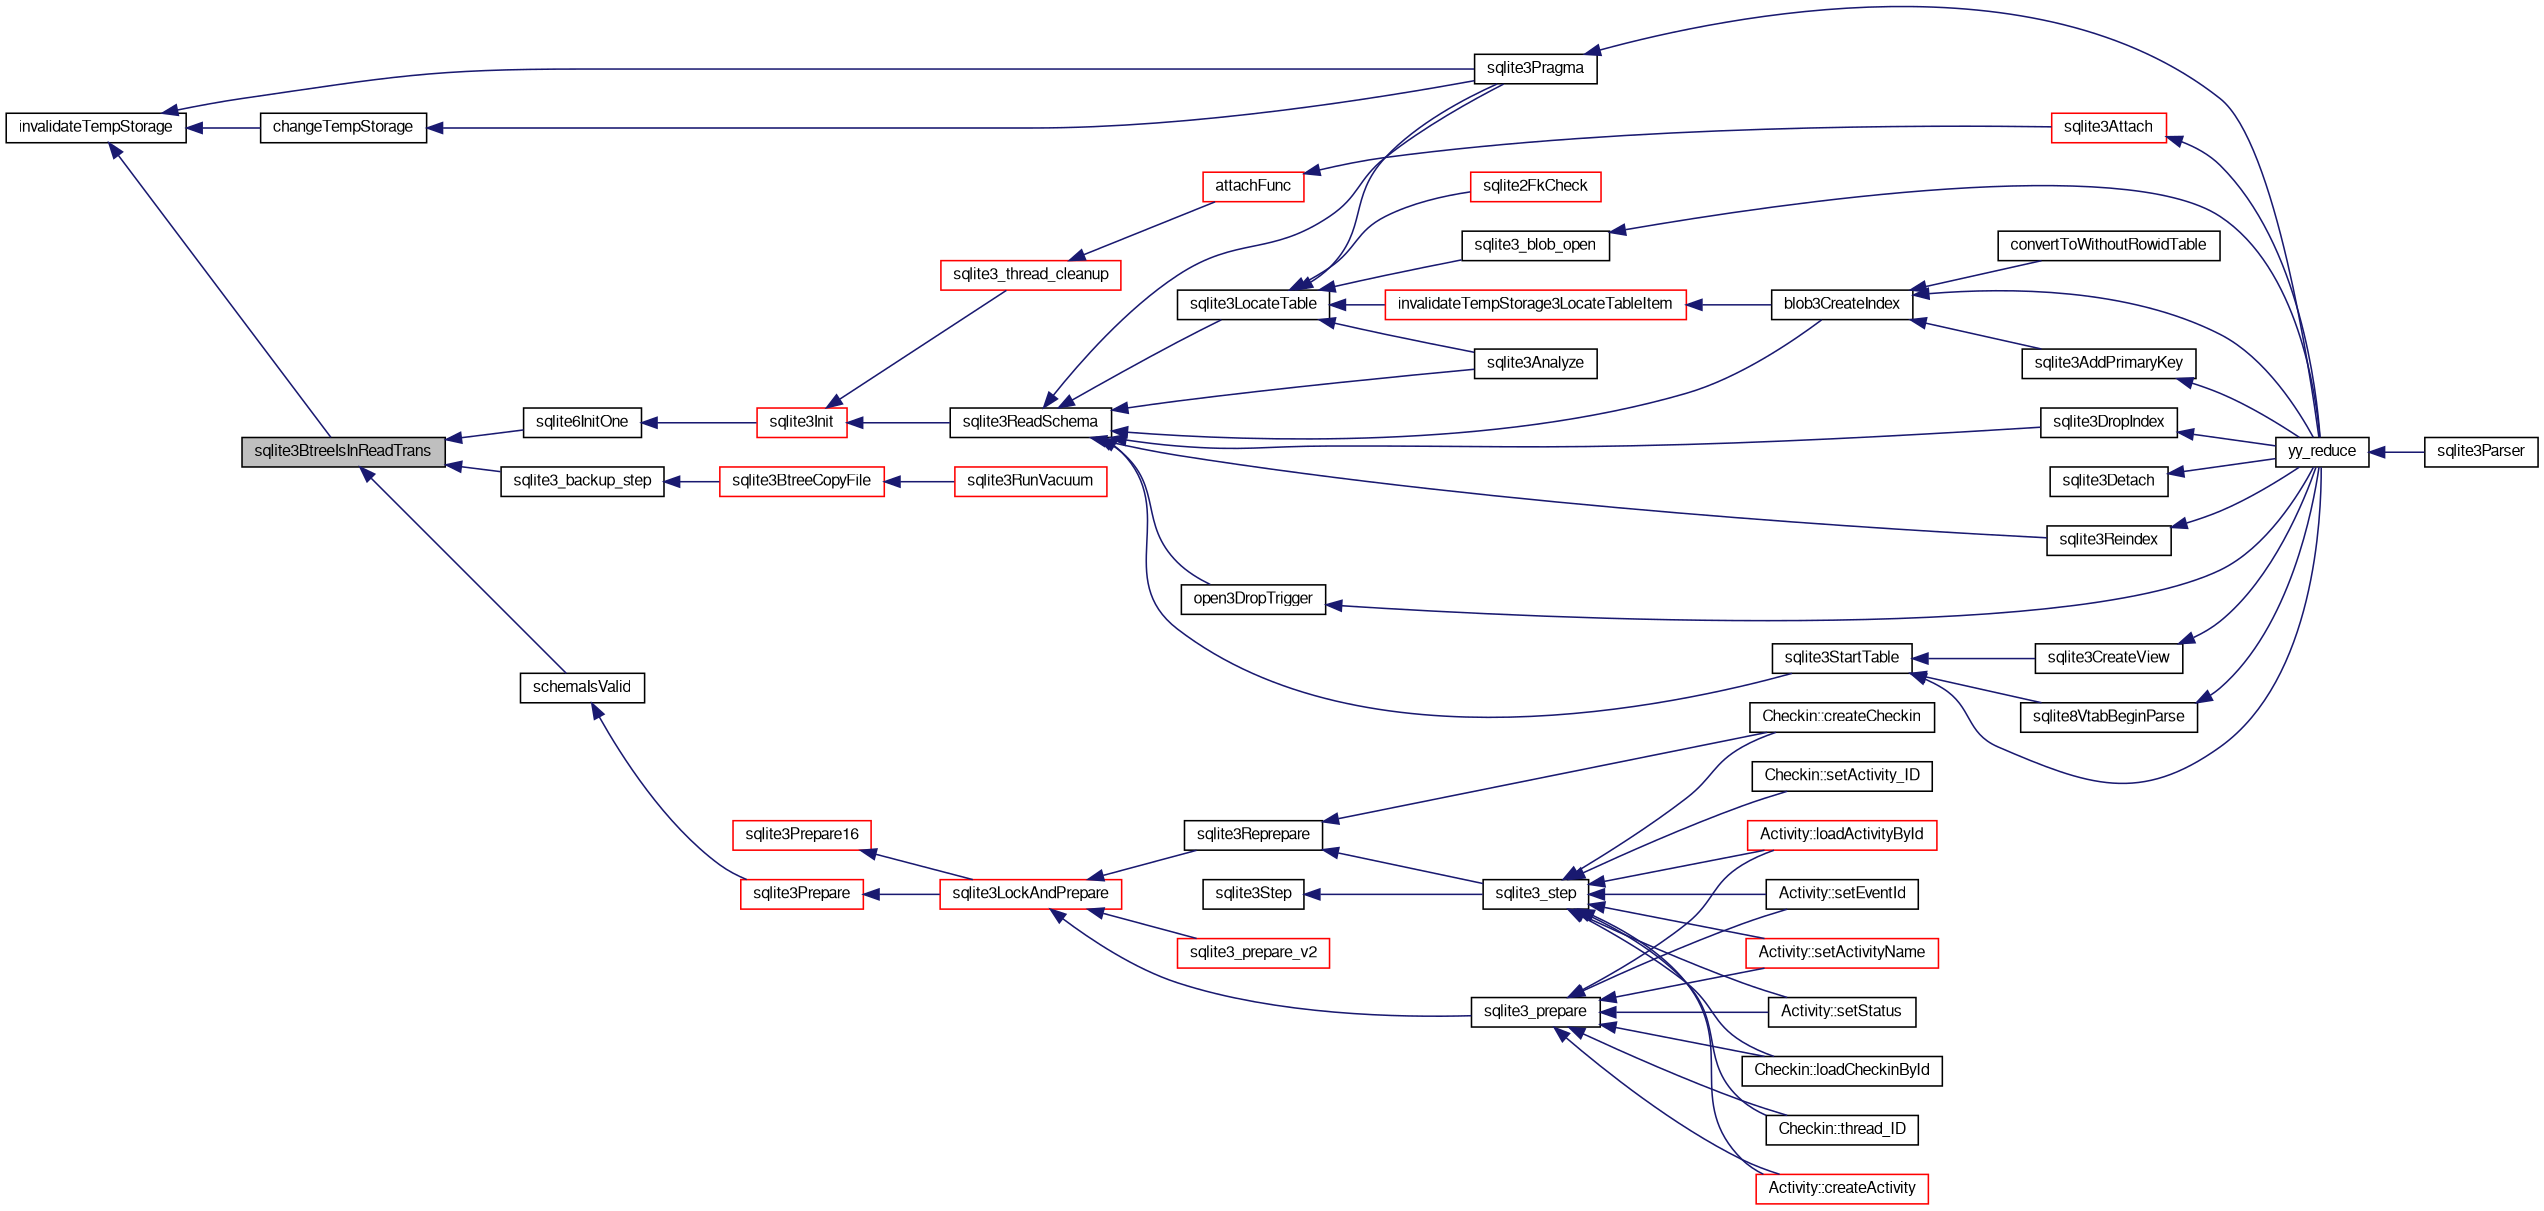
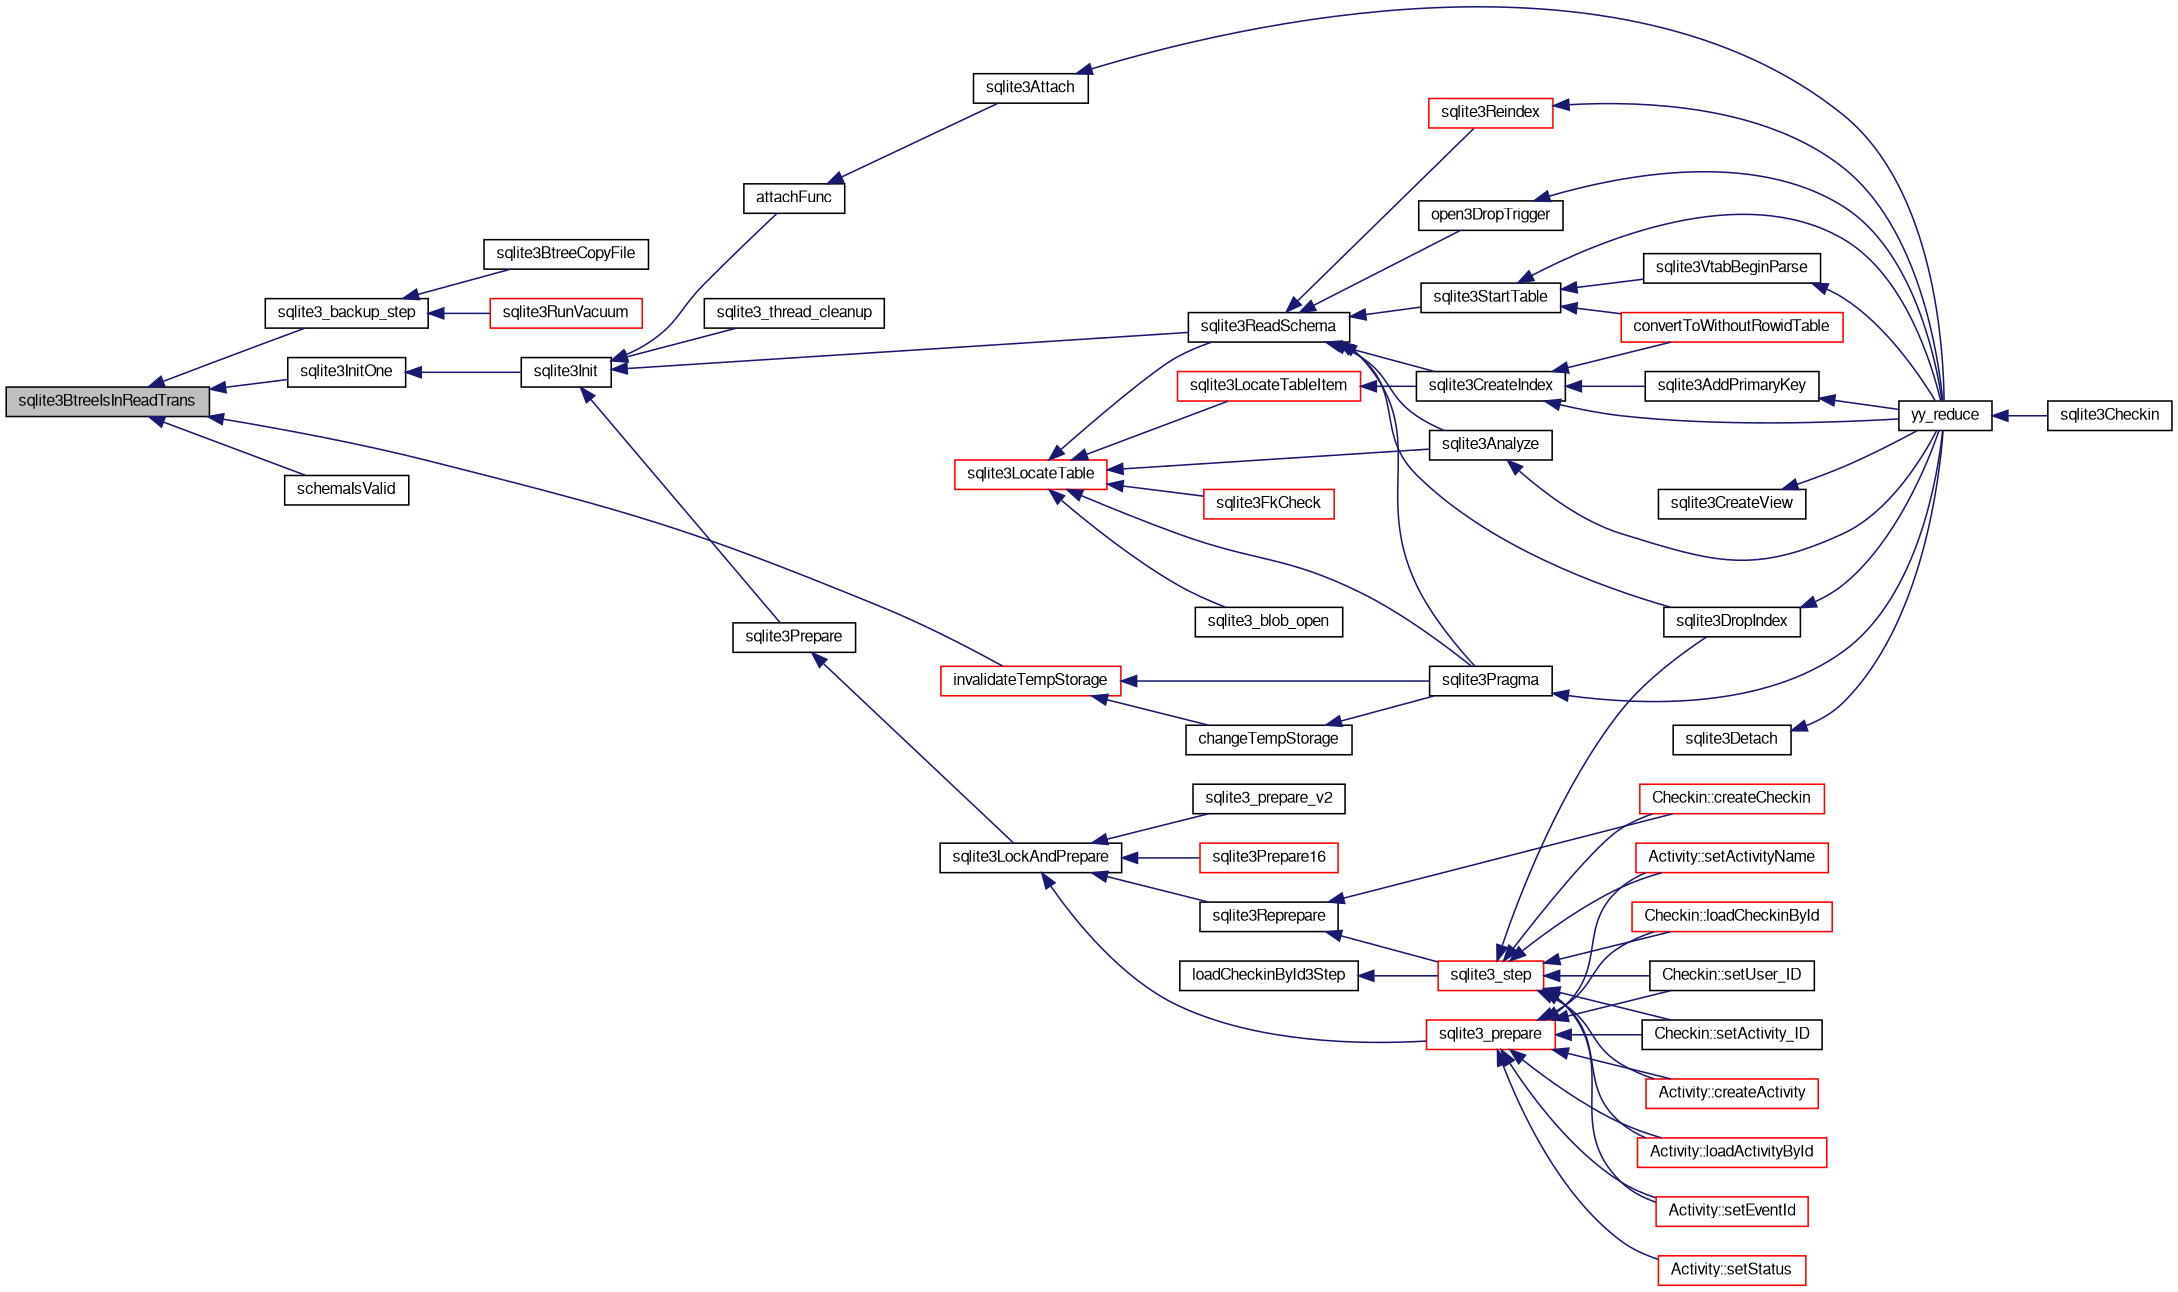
  digraph {
    rankdir=LR
    node [color=black fillcolor=white fontname=FreeSans fontsize=10 shape=record style=filled]
    edge [color=midnightblue dir=back fontname=FreeSans fontsize=10 labelfontname=FreeSans labelfontsize=10 style=solid]
    n1 [fillcolor=grey75 fontcolor=black height=0.2 label=sqlite3BtreeIsInReadTrans width=0.4]
    n2 [height=0.2 label=sqlite3_backup_step width=0.4]
-   n3 [height=0.2 label=invalidateTempStorage width=0.4]
-   n4 [height=0.2 label=sqlite6InitOne width=0.4]
+   n3 [color=red height=0.2 label=invalidateTempStorage width=0.4]
+   n4 [height=0.2 label=sqlite3InitOne width=0.4]
    n5 [height=0.2 label=schemaIsValid width=0.4]
-   n6 [color=red height=0.2 label=sqlite3BtreeCopyFile width=0.4]
+   n6 [height=0.2 label=sqlite3BtreeCopyFile width=0.4]
    n7 [height=0.2 label=changeTempStorage width=0.4]
    n8 [height=0.2 label=sqlite3Pragma width=0.4]
-   n9 [color=red height=0.2 label=sqlite3Init width=0.4]
-   n10 [color=red height=0.2 label=sqlite3Prepare width=0.4]
+   n9 [height=0.2 label=sqlite3Init width=0.4]
+   n10 [height=0.2 label=sqlite3Prepare width=0.4]
    n11 [color=red height=0.2 label=sqlite3RunVacuum width=0.4]
-   n12 [height=0.2 label=sqlite3Step width=0.4]
-   n13 [height=0.2 label=sqlite3_step width=0.4]
+   n12 [height=0.2 label=loadCheckinById3Step width=0.4]
+   n13 [color=red height=0.2 label=sqlite3_step width=0.4]
    n14 [color=red height=0.2 label="Activity::createActivity" width=0.4]
    n15 [color=red height=0.2 label="Activity::loadActivityById" width=0.4]
-   n16 [height=0.2 label="Activity::setEventId" width=0.4]
+   n16 [color=red height=0.2 label="Activity::setEventId" width=0.4]
    n17 [color=red height=0.2 label="Activity::setActivityName" width=0.4]
-   n18 [height=0.2 label="Activity::setStatus" width=0.4]
-   n19 [height=0.2 label="Checkin::createCheckin" width=0.4]
-   n20 [height=0.2 label="Checkin::loadCheckinById" width=0.4]
-   n21 [height=0.2 label="Checkin::thread_ID" width=0.4]
+   n18 [color=red height=0.2 label="Activity::setStatus" width=0.4]
+   n19 [color=red height=0.2 label="Checkin::createCheckin" width=0.4]
+   n20 [color=red height=0.2 label="Checkin::loadCheckinById" width=0.4]
+   n21 [height=0.2 label="Checkin::setUser_ID" width=0.4]
    n22 [height=0.2 label="Checkin::setActivity_ID" width=0.4]
    n23 [height=0.2 label=sqlite3Detach width=0.4]
    n24 [height=0.2 label=yy_reduce width=0.4]
-   n25 [height=0.2 label=sqlite3Parser width=0.4]
-   n26 [color=red height=0.2 label=attachFunc width=0.4]
+   n25 [height=0.2 label=sqlite3Checkin width=0.4]
+   n26 [height=0.2 label=attachFunc width=0.4]
    n27 [height=0.2 label=sqlite3ReadSchema width=0.4]
-   n28 [color=red height=0.2 label=sqlite3_thread_cleanup width=0.4]
-   n29 [color=red height=0.2 label=sqlite3Attach width=0.4]
+   n28 [height=0.2 label=sqlite3_thread_cleanup width=0.4]
+   n29 [height=0.2 label=sqlite3Attach width=0.4]
    n30 [height=0.2 label=sqlite3Analyze width=0.4]
-   n31 [height=0.2 label=sqlite3LocateTable width=0.4]
-   n32 [height=0.2 label=blob3CreateIndex width=0.4]
+   n31 [color=red height=0.2 label=sqlite3LocateTable width=0.4]
+   n32 [height=0.2 label=sqlite3CreateIndex width=0.4]
    n33 [height=0.2 label=sqlite3StartTable width=0.4]
    n34 [height=0.2 label=sqlite3DropIndex width=0.4]
-   n35 [height=0.2 label=sqlite3Reindex width=0.4]
+   n35 [color=red height=0.2 label=sqlite3Reindex width=0.4]
    n36 [height=0.2 label=open3DropTrigger width=0.4]
    n37 [height=0.2 label=sqlite3_blob_open width=0.4]
-   n38 [color=red height=0.2 label=invalidateTempStorage3LocateTableItem width=0.4]
-   n39 [color=red height=0.2 label=sqlite2FkCheck width=0.4]
+   n38 [color=red height=0.2 label=sqlite3LocateTableItem width=0.4]
+   n39 [color=red height=0.2 label=sqlite3FkCheck width=0.4]
    n40 [height=0.2 label=sqlite3AddPrimaryKey width=0.4]
-   n41 [height=0.2 label=convertToWithoutRowidTable width=0.4]
+   n41 [color=red height=0.2 label=convertToWithoutRowidTable width=0.4]
    n42 [height=0.2 label=sqlite3CreateView width=0.4]
-   n43 [height=0.2 label=sqlite8VtabBeginParse width=0.4]
-   n44 [color=red height=0.2 label=sqlite3LockAndPrepare width=0.4]
+   n43 [height=0.2 label=sqlite3VtabBeginParse width=0.4]
+   n44 [height=0.2 label=sqlite3LockAndPrepare width=0.4]
    n45 [height=0.2 label=sqlite3Reprepare width=0.4]
-   n46 [height=0.2 label=sqlite3_prepare width=0.4]
-   n47 [color=red height=0.2 label=sqlite3_prepare_v2 width=0.4]
+   n46 [color=red height=0.2 label=sqlite3_prepare width=0.4]
+   n47 [height=0.2 label=sqlite3_prepare_v2 width=0.4]
    n48 [color=red height=0.2 label=sqlite3Prepare16 width=0.4]
    n1 -> n2
-   n3 -> n1
+   n1 -> n3
    n1 -> n4
    n1 -> n5
    n2 -> n6
    n3 -> n7
    n3 -> n8
    n4 -> n9
-   n5 -> n10
-   n6 -> n11
+   n9 -> n10
+   n2 -> n11
    n7 -> n8
    n8 -> n24
-   n28 -> n26
+   n9 -> n26
    n9 -> n27
    n9 -> n28
    n10 -> n44
    n12 -> n13
    n13 -> n14
    n13 -> n15
    n13 -> n16
    n13 -> n17
-   n13 -> n18
+   n13 -> n34
    n13 -> n19
    n13 -> n20
    n13 -> n21
    n13 -> n22
    n23 -> n24
    n24 -> n25
    n26 -> n29
    n27 -> n8
    n27 -> n30
-   n27 -> n31
+   n31 -> n27
    n27 -> n32
    n27 -> n33
    n27 -> n34
    n27 -> n35
    n27 -> n36
    n29 -> n24
-   n37 -> n24
+   n30 -> n24
    n31 -> n8
    n31 -> n30
    n31 -> n37
    n31 -> n38
    n31 -> n39
    n32 -> n24
    n32 -> n40
    n32 -> n41
    n33 -> n24
-   n33 -> n42
+   n33 -> n41
    n33 -> n43
    n34 -> n24
    n35 -> n24
    n36 -> n24
    n38 -> n32
    n40 -> n24
    n42 -> n24
    n43 -> n24
    n44 -> n45
    n44 -> n46
    n44 -> n47
-   n48 -> n44
+   n44 -> n48
    n45 -> n13
    n45 -> n19
    n46 -> n14
    n46 -> n15
    n46 -> n16
    n46 -> n17
    n46 -> n18
    n46 -> n20
    n46 -> n21
+   n46 -> n22
  }
